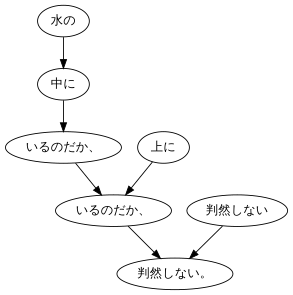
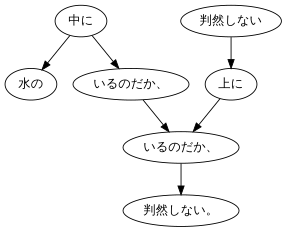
  digraph {
    n1 [label="水の"]
    n2 [label="中に"]
    n3 [label="いるのだか、"]
    n4 [label="いるのだか、"]
    n5 [label="判然しない。"]
    n6 [label="判然しない"]
    n7 [label="上に"]
-   n1 -> n2
+   n2 -> n1
    n2 -> n3
    n3 -> n4
    n4 -> n5
-   n6 -> n5
+   n6 -> n7
    n7 -> n4
  }
